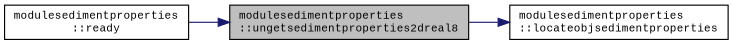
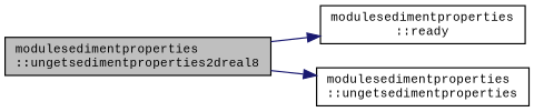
  digraph {
    fontname="Liberation Mono"
    rankdir=LR
    node [color=black fillcolor=white fontname="Liberation Mono" fontsize=10 shape=record style=filled]
    edge [color=midnightblue fontname="Liberation Mono" fontsize=10 labelfontname=Helvetica labelfontsize=10 style=solid]
    n1 [fillcolor=grey75 fontcolor=black height=0.2 label="modulesedimentproperties\l::ungetsedimentproperties2dreal8" width=0.4]
    n2 [height=0.2 label="modulesedimentproperties\l::ready" width=0.4]
-   n3 [height=0.2 label="modulesedimentproperties\l::locateobjsedimentproperties" width=0.4]
-   n2 -> n1
+   n3 [height=0.2 label="modulesedimentproperties\l::ungetsedimentproperties" width=0.4]
+   n1 -> n2
    n1 -> n3
  }
